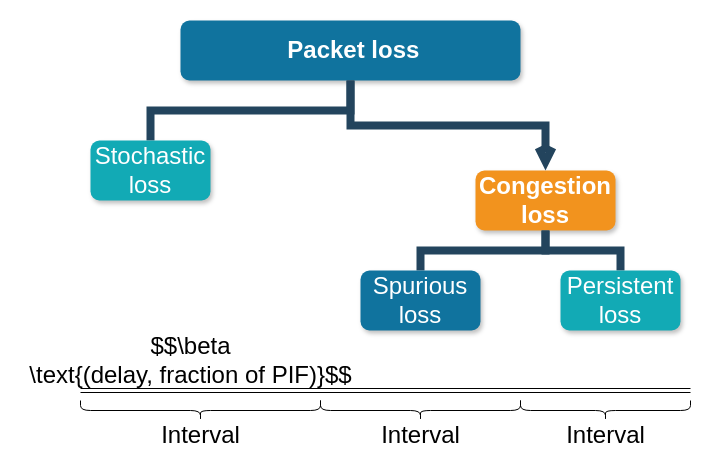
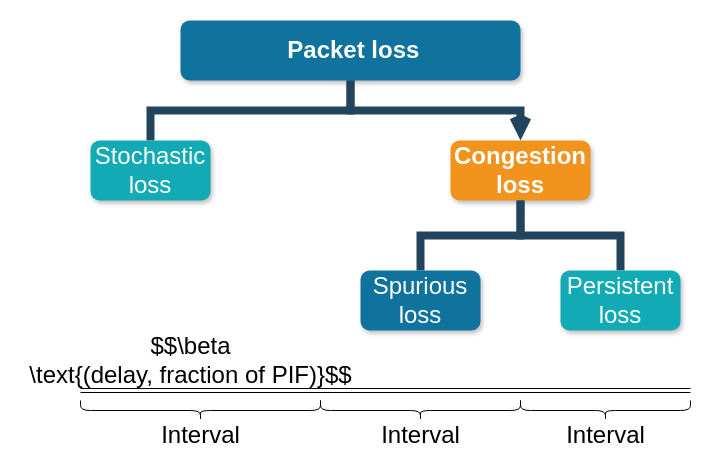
  <mxCell id="0" />
  <mxCell id="1" parent="0" />
  <mxCell id="2" value=" Packet loss" style="whiteSpace=wrap;rounded=1;shadow=1;fillColor=#10739E;strokeColor=none;fontColor=#FFFFFF;fontStyle=1;fontSize=24" parent="1" vertex="1"><mxGeometry x="180" y="20" width="340" height="60" as="geometry" /></mxCell>
- <mxCell id="3" value="Congestion loss" style="whiteSpace=wrap;rounded=1;fillColor=#F2931E;strokeColor=none;shadow=1;fontColor=#FFFFFF;fontStyle=1;fontSize=24;" parent="1" vertex="1"><mxGeometry x="475" y="170" width="140" height="60" as="geometry" /></mxCell>
+ <mxCell id="3" value="Congestion loss" style="whiteSpace=wrap;rounded=1;fillColor=#F2931E;strokeColor=none;shadow=1;fontColor=#FFFFFF;fontStyle=1;fontSize=24;" parent="1" vertex="1"><mxGeometry x="450" y="140" width="140" height="60" as="geometry" /></mxCell>
  <mxCell id="4" value="" style="edgeStyle=elbowEdgeStyle;elbow=vertical;rounded=0;fontColor=#000000;endArrow=none;endFill=0;strokeWidth=8;strokeColor=#23445D;" parent="1" source="3" edge="1"><mxGeometry width="100" height="100" relative="1" as="geometry"><mxPoint x="520" y="270" as="sourcePoint" /><mxPoint x="420" y="270" as="targetPoint" /></mxGeometry></mxCell>
  <mxCell id="5" value="" style="edgeStyle=elbowEdgeStyle;elbow=vertical;rounded=0;fontColor=#000000;endArrow=none;endFill=0;strokeWidth=8;strokeColor=#23445D;" parent="1" source="3" edge="1"><mxGeometry width="100" height="100" relative="1" as="geometry"><mxPoint x="610" y="260" as="sourcePoint" /><mxPoint x="620" y="270" as="targetPoint" /></mxGeometry></mxCell>
  <mxCell id="6" value="" style="edgeStyle=elbowEdgeStyle;elbow=vertical;rounded=0;fontColor=#000000;endArrow=none;endFill=0;strokeWidth=8;strokeColor=#23445D;" parent="1" source="2" edge="1"><mxGeometry width="100" height="100" relative="1" as="geometry"><mxPoint x="-260" y="130" as="sourcePoint" /><mxPoint x="150" y="140" as="targetPoint" /></mxGeometry></mxCell>
  <mxCell id="7" value="" style="edgeStyle=elbowEdgeStyle;elbow=vertical;rounded=0;fontColor=#000000;endArrow=open;endFill=0;strokeWidth=8;strokeColor=#23445D;" parent="1" source="2" target="3" edge="1"><mxGeometry width="100" height="100" relative="1" as="geometry"><mxPoint x="-250" y="140" as="sourcePoint" /><mxPoint x="-150" y="40" as="targetPoint" /></mxGeometry></mxCell>
  <mxCell id="8" value="Spurious loss" style="whiteSpace=wrap;rounded=1;fillColor=#10739e;strokeColor=none;shadow=1;fontColor=#FFFFFF;fontSize=24;" vertex="1" parent="1"><mxGeometry x="360" y="270" width="120" height="60" as="geometry" /></mxCell>
  <mxCell id="9" value="Persistent loss" style="whiteSpace=wrap;rounded=1;fillColor=#12AAB5;strokeColor=none;shadow=1;fontColor=#FFFFFF;fontSize=24;" vertex="1" parent="1"><mxGeometry x="560" y="270" width="120" height="60" as="geometry" /></mxCell>
  <mxCell id="10" value="Stochastic loss" style="whiteSpace=wrap;rounded=1;fillColor=#12AAB5;strokeColor=none;shadow=1;fontColor=#FFFFFF;fontSize=24;" vertex="1" parent="1"><mxGeometry x="90" y="140" width="120" height="60" as="geometry" /></mxCell>
  <mxCell id="11" value="" style="shape=link;html=1;fontSize=24;" edge="1" parent="1"><mxGeometry width="50" height="50" relative="1" as="geometry"><mxPoint x="80" y="390" as="sourcePoint" /><mxPoint x="690" y="390" as="targetPoint" /></mxGeometry></mxCell>
  <mxCell id="12" value="$$\beta&lt;br&gt;\text{(delay, fraction of PIF)}$$" style="text;html=1;align=center;verticalAlign=middle;resizable=0;points=[];autosize=1;fontSize=24;" vertex="1" parent="1"><mxGeometry x="20" y="330" width="340" height="60" as="geometry" /></mxCell>
  <mxCell id="13" value="" style="shape=curlyBracket;whiteSpace=wrap;html=1;rounded=1;fontSize=24;direction=north;" vertex="1" parent="1"><mxGeometry x="80" y="400" width="240" height="20" as="geometry" /></mxCell>
  <mxCell id="14" value="&lt;font style=&quot;font-size: 24px&quot;&gt;Interval&lt;/font&gt;" style="text;html=1;align=center;verticalAlign=middle;resizable=0;points=[];autosize=1;fontSize=24;" vertex="1" parent="1"><mxGeometry x="155" y="420" width="90" height="30" as="geometry" /></mxCell>
  <mxCell id="15" value="&lt;font style=&quot;font-size: 24px&quot;&gt;Interval&lt;/font&gt;" style="text;html=1;align=center;verticalAlign=middle;resizable=0;points=[];autosize=1;fontSize=24;" vertex="1" parent="1"><mxGeometry x="375" y="420" width="90" height="30" as="geometry" /></mxCell>
  <mxCell id="16" value="" style="shape=curlyBracket;whiteSpace=wrap;html=1;rounded=1;fontSize=24;direction=north;" vertex="1" parent="1"><mxGeometry x="320" y="400" width="200" height="20" as="geometry" /></mxCell>
  <mxCell id="17" value="" style="shape=curlyBracket;whiteSpace=wrap;html=1;rounded=1;fontSize=24;direction=north;" vertex="1" parent="1"><mxGeometry x="520" y="400" width="170" height="20" as="geometry" /></mxCell>
  <mxCell id="18" value="&lt;font style=&quot;font-size: 24px&quot;&gt;Interval&lt;/font&gt;" style="text;html=1;align=center;verticalAlign=middle;resizable=0;points=[];autosize=1;fontSize=24;" vertex="1" parent="1"><mxGeometry x="560" y="420" width="90" height="30" as="geometry" /></mxCell>
